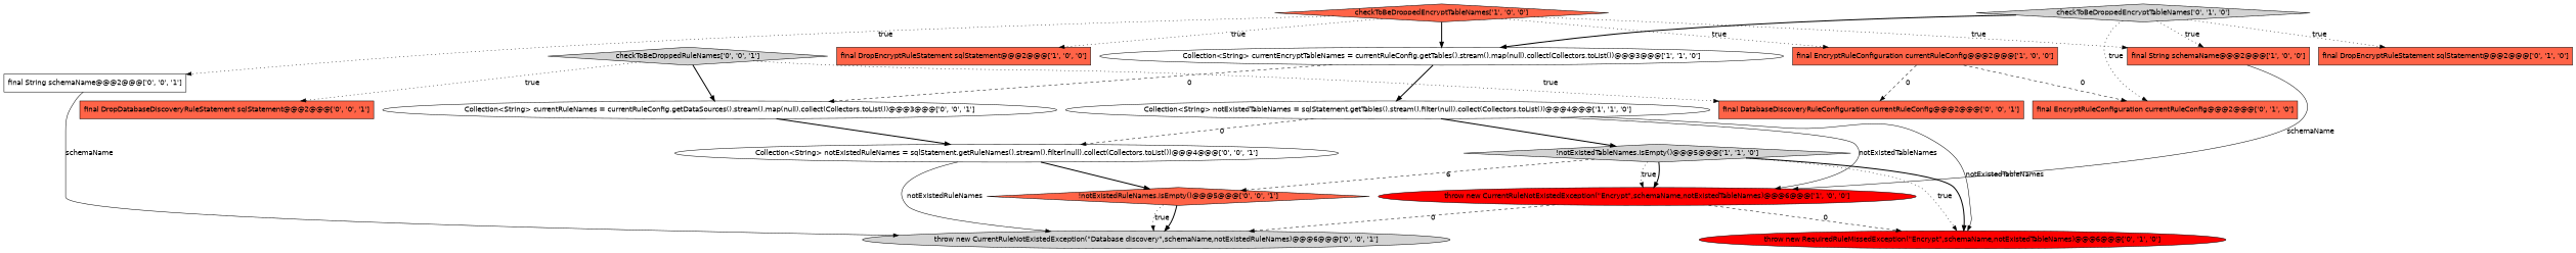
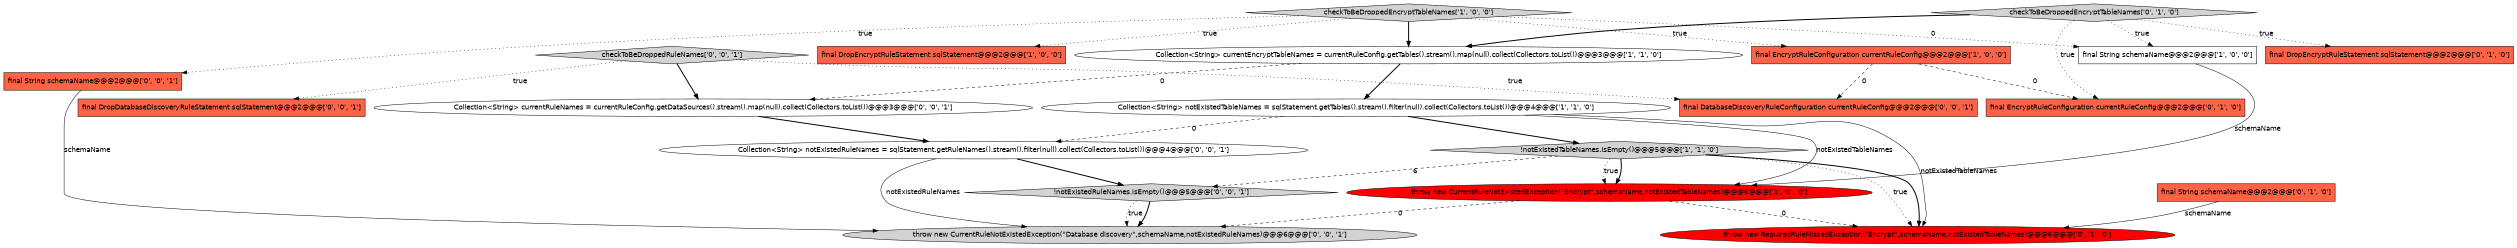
  digraph {
    fontname="DejaVu Sans"
    node [fillcolor=tomato fontname="DejaVu Sans" shape=box style=filled]
    edge [fontname="DejaVu Sans" style=dotted]
    n1 [fillcolor=lightgray label="checkToBeDroppedRuleNames['0', '0', '1']" shape=diamond]
    n2 [label="final DatabaseDiscoveryRuleConfiguration currentRuleConfig@@@2@@@['0', '0', '1']"]
    n3 [label="final DropDatabaseDiscoveryRuleStatement sqlStatement@@@2@@@['0', '0', '1']"]
    n4 [fillcolor=white label="Collection<String> currentRuleNames = currentRuleConfig.getDataSources().stream().map(null).collect(Collectors.toList())@@@3@@@['0', '0', '1']" shape=ellipse]
-   n5 [fillcolor=white label="final String schemaName@@@2@@@['0', '0', '1']"]
+   n5 [label="final String schemaName@@@2@@@['0', '0', '1']"]
    n6 [fillcolor=lightgray label="throw new CurrentRuleNotExistedException(\"Database discovery\",schemaName,notExistedRuleNames)@@@6@@@['0', '0', '1']" shape=ellipse]
    n7 [fillcolor=white label="Collection<String> notExistedRuleNames = sqlStatement.getRuleNames().stream().filter(null).collect(Collectors.toList())@@@4@@@['0', '0', '1']" shape=ellipse]
    n8 [fillcolor=white label="Collection<String> notExistedTableNames = sqlStatement.getTables().stream().filter(null).collect(Collectors.toList())@@@4@@@['1', '1', '0']" shape=ellipse]
    n9 [fillcolor=red label="throw new RequiredRuleMissedException(\"Encrypt\",schemaName,notExistedTableNames)@@@6@@@['0', '1', '0']" shape=ellipse]
    n10 [fillcolor=red label="throw new CurrentRuleNotExistedException(\"Encrypt\",schemaName,notExistedTableNames)@@@6@@@['1', '0', '0']" shape=ellipse]
    n11 [fillcolor=lightgray label="!notExistedTableNames.isEmpty()@@@5@@@['1', '1', '0']" shape=diamond]
-   n12 [label="!notExistedRuleNames.isEmpty()@@@5@@@['0', '0', '1']" shape=diamond]
+   n12 [fillcolor=lightgray label="!notExistedRuleNames.isEmpty()@@@5@@@['0', '0', '1']" shape=diamond]
    n13 [fillcolor=lightgray label="checkToBeDroppedEncryptTableNames['0', '1', '0']" shape=diamond]
    n14 [label="final DropEncryptRuleStatement sqlStatement@@@2@@@['0', '1', '0']"]
    n15 [fillcolor=white label="Collection<String> currentEncryptTableNames = currentRuleConfig.getTables().stream().map(null).collect(Collectors.toList())@@@3@@@['1', '1', '0']" shape=ellipse]
    n16 [label="final EncryptRuleConfiguration currentRuleConfig@@@2@@@['0', '1', '0']"]
-   n17 [label="final String schemaName@@@2@@@['1', '0', '0']"]
+   n17 [fillcolor=white label="final String schemaName@@@2@@@['1', '0', '0']"]
+   n18 [label="final String schemaName@@@2@@@['0', '1', '0']"]
    n19 [label="final DropEncryptRuleStatement sqlStatement@@@2@@@['1', '0', '0']"]
    n20 [label="final EncryptRuleConfiguration currentRuleConfig@@@2@@@['1', '0', '0']"]
-   n21 [label="checkToBeDroppedEncryptTableNames['1', '0', '0']" shape=diamond]
+   n21 [fillcolor=lightgray label="checkToBeDroppedEncryptTableNames['1', '0', '0']" shape=diamond]
    n1 -> n2 [label=true]
    n1 -> n3 [label=true]
    n1 -> n4 [style=bold]
    n4 -> n7 [style=bold]
    n5 -> n6 [label=schemaName style=solid]
    n7 -> n6 [label=notExistedRuleNames style=solid]
    n7 -> n12 [style=bold]
    n8 -> n7 [label=0 style=dashed]
    n8 -> n9 [label=notExistedTableNames style=solid]
    n8 -> n10 [label=notExistedTableNames style=solid]
    n8 -> n11 [style=bold]
    n10 -> n6 [label=0 style=dashed]
    n10 -> n9 [label=0 style=dashed]
    n11 -> n9 [label=true]
    n11 -> n9 [style=bold]
    n11 -> n10 [style=bold]
    n11 -> n10 [label=true]
    n11 -> n12 [label=6 style=dashed]
    n12 -> n6 [style=bold]
    n12 -> n6 [label=true]
    n13 -> n14 [label=true]
    n13 -> n15 [style=bold]
    n13 -> n16 [label=true]
    n13 -> n17 [label=true]
    n15 -> n4 [label=0 style=dashed]
    n15 -> n8 [style=bold]
    n17 -> n10 [label=schemaName style=solid]
+   n18 -> n9 [label=schemaName style=solid]
    n20 -> n2 [label=0 style=dashed]
    n20 -> n16 [label=0 style=dashed]
    n21 -> n5 [label=true]
    n21 -> n15 [style=bold]
-   n21 -> n17 [label=true]
+   n21 -> n17 [label=0]
    n21 -> n19 [label=true]
    n21 -> n20 [label=true]
  }
